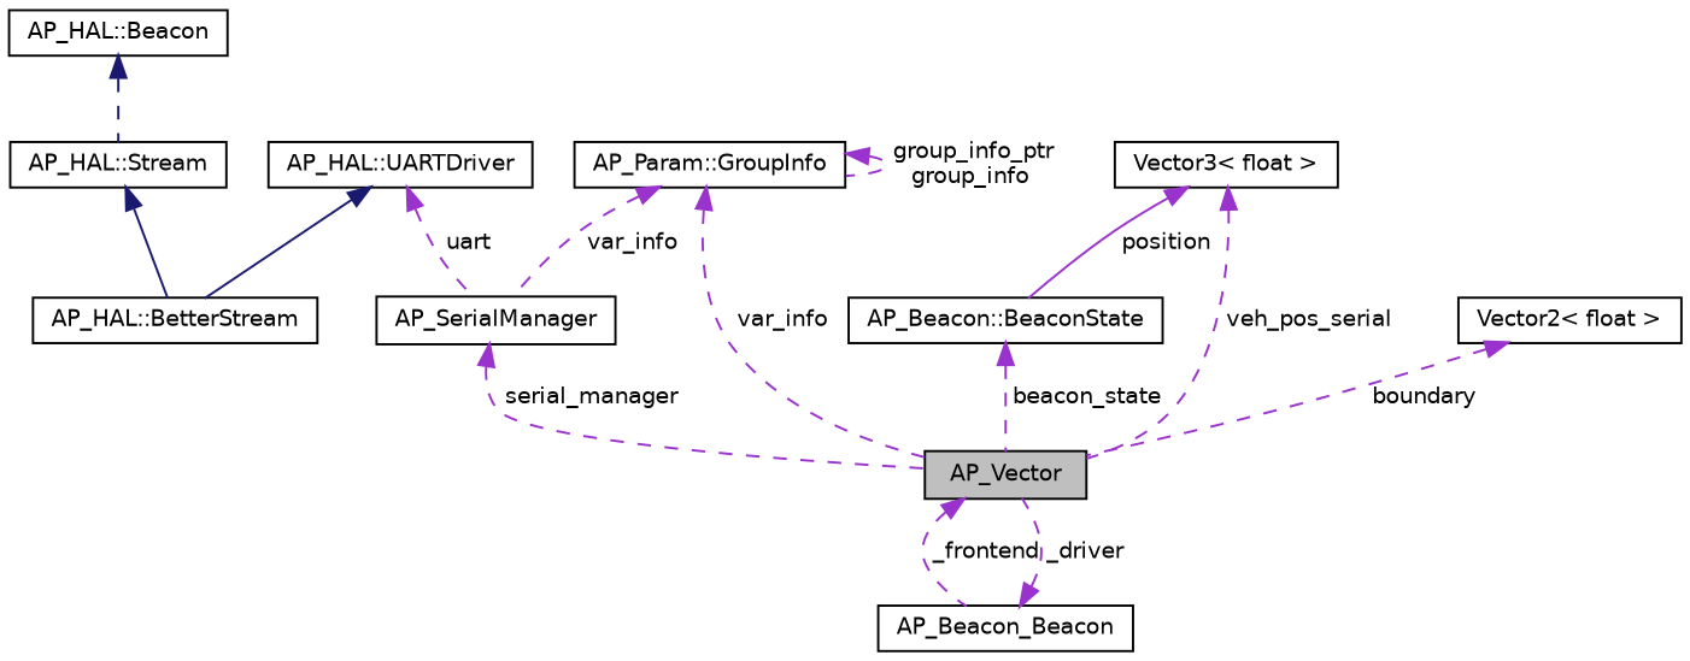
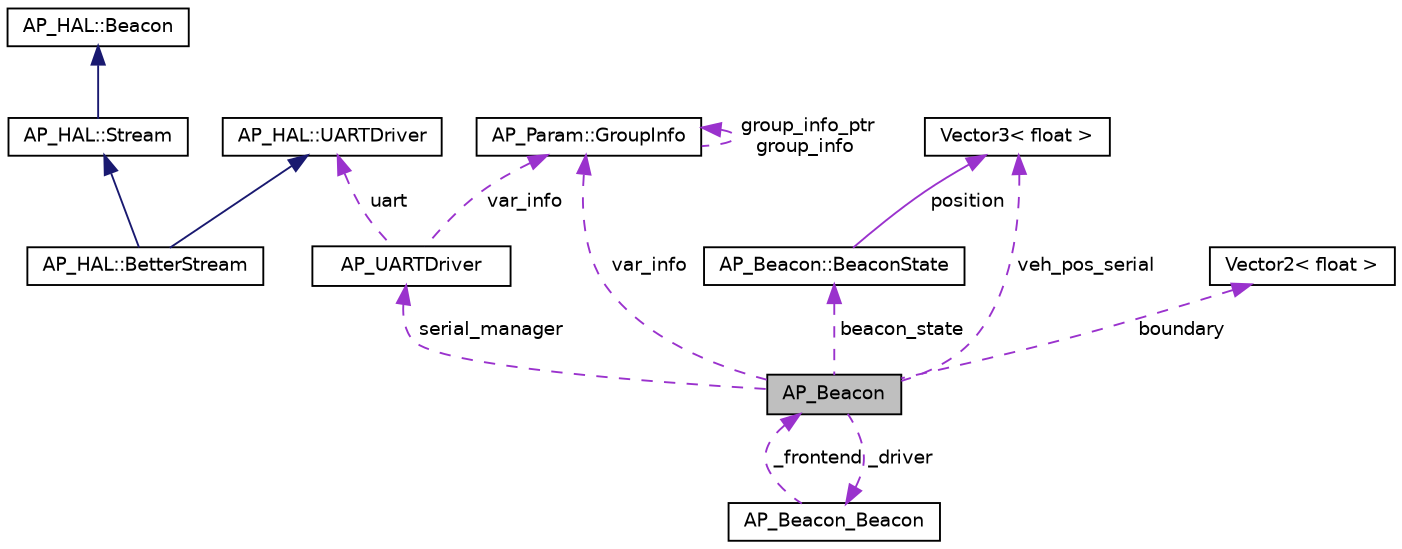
  digraph {
    rankdir=TB
    node [color=black fillcolor=white fontname=Helvetica fontsize=10 shape=record style=filled]
    edge [color=darkorchid3 dir=back fontname=Helvetica fontsize=10 labelfontname=Helvetica labelfontsize=10 style=dashed]
-   n1 [fillcolor=grey75 fontcolor=black height=0.2 label=AP_Vector width=0.4]
+   n1 [fillcolor=grey75 fontcolor=black height=0.2 label=AP_Beacon width=0.4]
    n2 [height=0.2 label=AP_Beacon_Beacon width=0.4]
-   n3 [height=0.2 label=AP_SerialManager width=0.4]
+   n3 [height=0.2 label=AP_UARTDriver width=0.4]
    n4 [height=0.2 label="AP_HAL::UARTDriver" width=0.4]
    n5 [height=0.2 label="AP_HAL::BetterStream" width=0.4]
    n6 [height=0.2 label="AP_HAL::Stream" width=0.4]
    n7 [height=0.2 label="AP_HAL::Beacon" width=0.4]
    n8 [height=0.2 label="AP_Param::GroupInfo" width=0.4]
    n9 [height=0.2 label="Vector3\< float \>" width=0.4]
    n10 [height=0.2 label="AP_Beacon::BeaconState" width=0.4]
    n11 [height=0.2 label="Vector2\< float \>" width=0.4]
    n1 -> n2 [label=" _frontend"]
    n2 -> n1 [label=" _driver"]
    n3 -> n1 [label=" serial_manager"]
    n4 -> n3 [label=" uart"]
    n4 -> n5 [color=midnightblue style=solid]
    n6 -> n5 [color=midnightblue style=solid]
-   n7 -> n6 [color=midnightblue]
+   n7 -> n6 [color=midnightblue style=solid]
    n8 -> n1 [label=" var_info"]
    n8 -> n3 [label=" var_info"]
    n8 -> n8 [label=" group_info_ptr\ngroup_info"]
    n9 -> n1 [label=" veh_pos_serial"]
    n9 -> n10 [label=" position" style=solid]
    n10 -> n1 [label=" beacon_state"]
    n11 -> n1 [label=" boundary"]
  }
